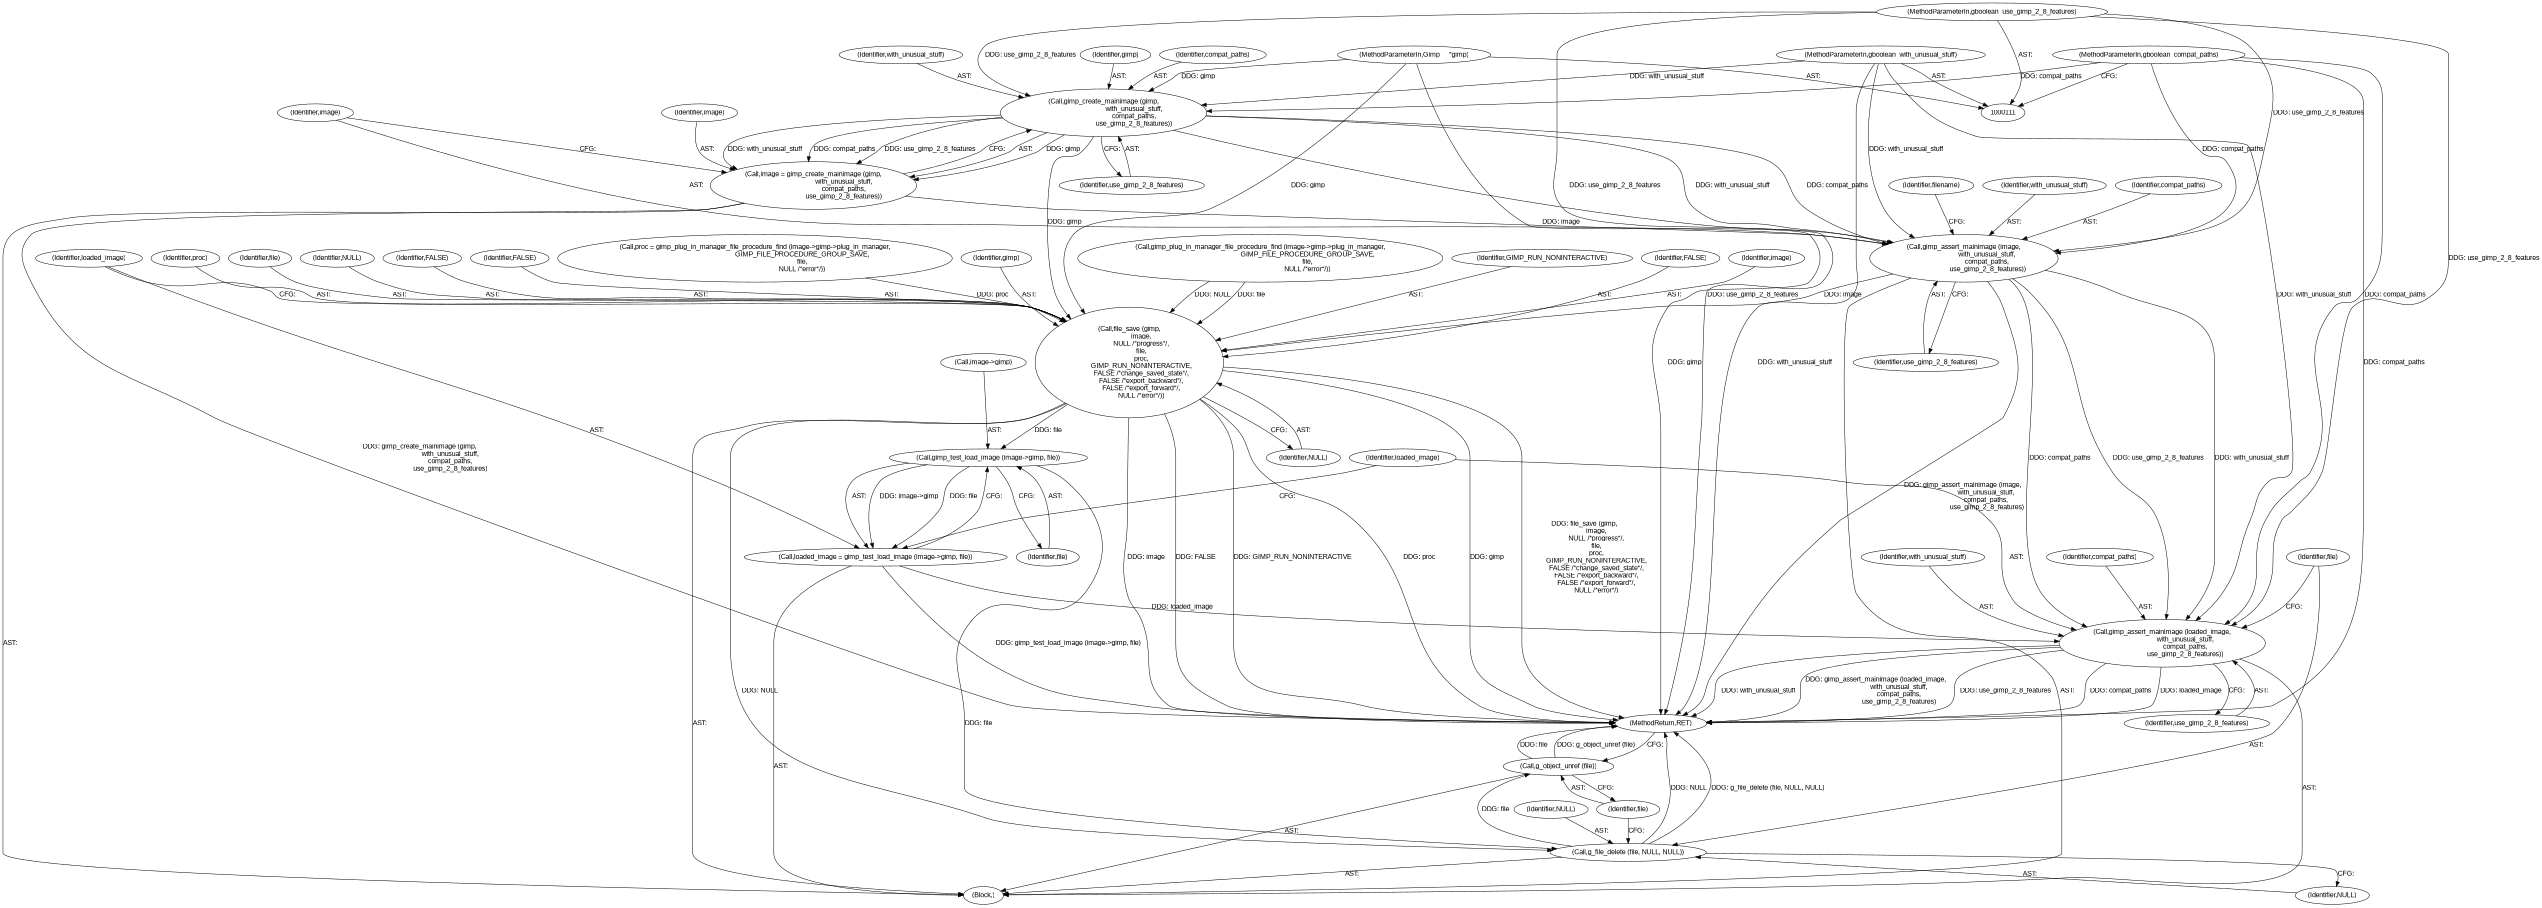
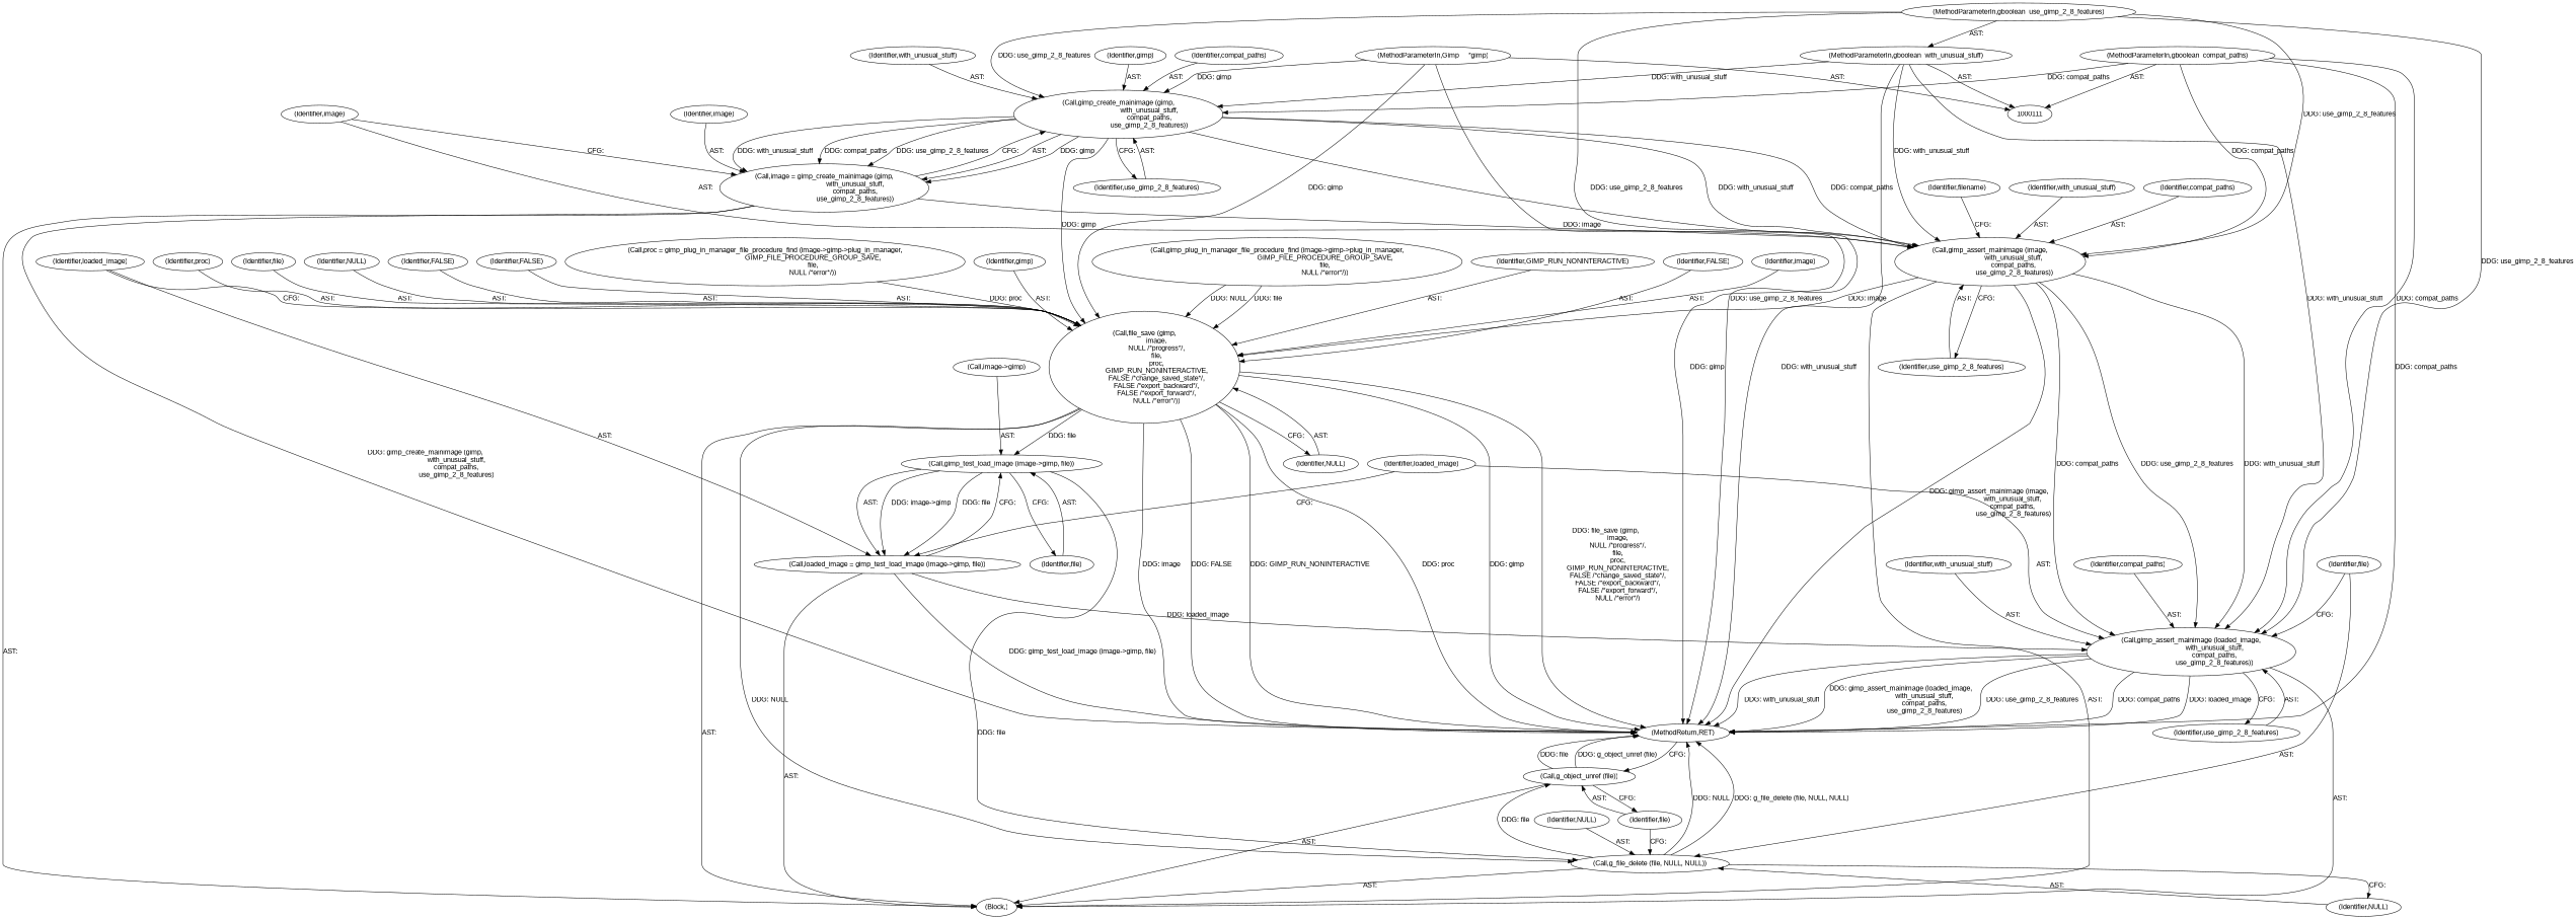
  digraph {
    fontname="Liberation Sans"
    node [fontname="Liberation Sans"]
    edge [fontname="Liberation Sans"]
    n1 [label="(Call,gimp_assert_mainimage (image,\n                         with_unusual_stuff,\n                         compat_paths,\n                          use_gimp_2_8_features))"]
    n2 [label="(Call,file_save (gimp,\n             image,\n             NULL /*progress*/,\n             file,\n             proc,\n             GIMP_RUN_NONINTERACTIVE,\n             FALSE /*change_saved_state*/,\n             FALSE /*export_backward*/,\n             FALSE /*export_forward*/,\n             NULL /*error*/))"]
    n3 [label="(Call,gimp_assert_mainimage (loaded_image,\n                         with_unusual_stuff,\n                         compat_paths,\n                         use_gimp_2_8_features))"]
    n4 [label="(MethodReturn,RET)"]
    n5 [label="(Block,)"]
    n6 [label="(Identifier,use_gimp_2_8_features)"]
    n7 [label="(Call,gimp_test_load_image (image->gimp, file))"]
    n8 [label="(Call,g_file_delete (file, NULL, NULL))"]
    n9 [label="(Identifier,NULL)"]
    n10 [label="(Identifier,use_gimp_2_8_features)"]
    n11 [label="(Call,g_object_unref (file))"]
    n12 [label="(Call,image = gimp_create_mainimage (gimp,\n                                 with_unusual_stuff,\n                                 compat_paths,\n                                 use_gimp_2_8_features))"]
    n13 [label="(Call,gimp_create_mainimage (gimp,\n                                 with_unusual_stuff,\n                                 compat_paths,\n                                 use_gimp_2_8_features))"]
    n14 [label="(Identifier,use_gimp_2_8_features)"]
    n15 [label="(MethodParameterIn,Gimp     *gimp)"]
    1000111
    n17 [label="(MethodParameterIn,gboolean  with_unusual_stuff)"]
    n18 [label="(MethodParameterIn,gboolean  compat_paths)"]
    n19 [label="(MethodParameterIn,gboolean  use_gimp_2_8_features)"]
    n20 [label="(Call,loaded_image = gimp_test_load_image (image->gimp, file))"]
    n21 [label="(Identifier,file)"]
    n22 [label="(Identifier,NULL)"]
    n23 [label="(Identifier,file)"]
    n24 [label="(Identifier,filename)"]
    n25 [label="(Call,gimp_plug_in_manager_file_procedure_find (image->gimp->plug_in_manager,\n                                                   GIMP_FILE_PROCEDURE_GROUP_SAVE,\n                                                   file,\n                                                   NULL /*error*/))"]
    n26 [label="(Identifier,loaded_image)"]
    n27 [label="(Identifier,NULL)"]
    n28 [label="(Identifier,GIMP_RUN_NONINTERACTIVE)"]
    n29 [label="(Identifier,loaded_image)"]
    n30 [label="(Identifier,FALSE)"]
    n31 [label="(Call,image->gimp)"]
    n32 [label="(Identifier,image)"]
    n33 [label="(Identifier,proc)"]
    n34 [label="(Identifier,compat_paths)"]
    n35 [label="(Identifier,file)"]
    n36 [label="(Identifier,file)"]
    n37 [label="(Identifier,gimp)"]
    n38 [label="(Identifier,with_unusual_stuff)"]
    n39 [label="(Identifier,with_unusual_stuff)"]
    n40 [label="(Identifier,NULL)"]
    n41 [label="(Identifier,FALSE)"]
    n42 [label="(Identifier,compat_paths)"]
    n43 [label="(Identifier,compat_paths)"]
    n44 [label="(Identifier,FALSE)"]
    n45 [label="(Call,proc = gimp_plug_in_manager_file_procedure_find (image->gimp->plug_in_manager,\n                                                   GIMP_FILE_PROCEDURE_GROUP_SAVE,\n                                                   file,\n                                                   NULL /*error*/))"]
    n46 [label="(Identifier,image)"]
    n47 [label="(Identifier,gimp)"]
    n48 [label="(Identifier,image)"]
    n49 [label="(Identifier,with_unusual_stuff)"]
    n1 -> n2 [label="DDG: image"]
    n1 -> n3 [label="DDG: with_unusual_stuff"]
    n1 -> n3 [label="DDG: compat_paths"]
    n1 -> n3 [label="DDG: use_gimp_2_8_features"]
    n1 -> n4 [label="DDG: gimp_assert_mainimage (image,\n                         with_unusual_stuff,\n                         compat_paths,\n                          use_gimp_2_8_features)"]
    n1 -> n5 [label="AST: "]
    n1 -> n6 [label="CFG: "]
    n2 -> n4 [label="DDG: file_save (gimp,\n             image,\n             NULL /*progress*/,\n             file,\n             proc,\n             GIMP_RUN_NONINTERACTIVE,\n             FALSE /*change_saved_state*/,\n             FALSE /*export_backward*/,\n             FALSE /*export_forward*/,\n             NULL /*error*/)"]
    n2 -> n4 [label="DDG: image"]
    n2 -> n4 [label="DDG: FALSE"]
    n2 -> n4 [label="DDG: gimp"]
    n2 -> n4 [label="DDG: GIMP_RUN_NONINTERACTIVE"]
    n2 -> n4 [label="DDG: proc"]
    n2 -> n5 [label="AST: "]
    n2 -> n7 [label="DDG: file"]
    n2 -> n8 [label="DDG: NULL"]
    n2 -> n9 [label="CFG: "]
    n3 -> n4 [label="DDG: use_gimp_2_8_features"]
    n3 -> n4 [label="DDG: compat_paths"]
    n3 -> n4 [label="DDG: loaded_image"]
    n3 -> n4 [label="DDG: with_unusual_stuff"]
    n3 -> n4 [label="DDG: gimp_assert_mainimage (loaded_image,\n                         with_unusual_stuff,\n                         compat_paths,\n                         use_gimp_2_8_features)"]
    n3 -> n5 [label="AST: "]
    n3 -> n10 [label="CFG: "]
    n4 -> n11 [label="CFG: "]
    n6 -> n1 [label="AST: "]
    n7 -> n8 [label="DDG: file"]
    n7 -> n20 [label="AST: "]
    n7 -> n20 [label="DDG: image->gimp"]
    n7 -> n20 [label="DDG: file"]
    n7 -> n21 [label="CFG: "]
    n8 -> n4 [label="DDG: NULL"]
    n8 -> n4 [label="DDG: g_file_delete (file, NULL, NULL)"]
    n8 -> n5 [label="AST: "]
    n8 -> n11 [label="DDG: file"]
    n8 -> n22 [label="CFG: "]
    n9 -> n2 [label="AST: "]
    n10 -> n3 [label="AST: "]
    n11 -> n4 [label="DDG: file"]
    n11 -> n4 [label="DDG: g_object_unref (file)"]
    n11 -> n5 [label="AST: "]
    n11 -> n23 [label="CFG: "]
    n12 -> n1 [label="DDG: image"]
    n12 -> n4 [label="DDG: gimp_create_mainimage (gimp,\n                                 with_unusual_stuff,\n                                 compat_paths,\n                                 use_gimp_2_8_features)"]
    n12 -> n5 [label="AST: "]
    n12 -> n13 [label="CFG: "]
    n13 -> n1 [label="DDG: with_unusual_stuff"]
    n13 -> n1 [label="DDG: compat_paths"]
    n13 -> n1 [label="DDG: use_gimp_2_8_features"]
    n13 -> n2 [label="DDG: gimp"]
    n13 -> n12 [label="AST: "]
    n13 -> n12 [label="DDG: gimp"]
    n13 -> n12 [label="DDG: with_unusual_stuff"]
    n13 -> n12 [label="DDG: compat_paths"]
    n13 -> n12 [label="DDG: use_gimp_2_8_features"]
    n13 -> n14 [label="CFG: "]
    n14 -> n13 [label="AST: "]
    n15 -> n2 [label="DDG: gimp"]
    n15 -> n4 [label="DDG: gimp"]
    n15 -> n13 [label="DDG: gimp"]
    n15 -> 1000111 [label="AST: "]
    n17 -> n1 [label="DDG: with_unusual_stuff"]
    n17 -> n3 [label="DDG: with_unusual_stuff"]
    n17 -> n4 [label="DDG: with_unusual_stuff"]
    n17 -> n13 [label="DDG: with_unusual_stuff"]
    n17 -> 1000111 [label="AST: "]
    n18 -> n1 [label="DDG: compat_paths"]
    n18 -> n3 [label="DDG: compat_paths"]
    n18 -> n4 [label="DDG: compat_paths"]
    n18 -> n13 [label="DDG: compat_paths"]
-   n18 -> 1000111 [label="CFG: "]
+   n18 -> 1000111 [label="AST: "]
    n19 -> n1 [label="DDG: use_gimp_2_8_features"]
    n19 -> n3 [label="DDG: use_gimp_2_8_features"]
    n19 -> n4 [label="DDG: use_gimp_2_8_features"]
    n19 -> n13 [label="DDG: use_gimp_2_8_features"]
-   n19 -> 1000111 [label="AST: "]
+   n19 -> n17 [label="AST: "]
    n20 -> n3 [label="DDG: loaded_image"]
    n20 -> n4 [label="DDG: gimp_test_load_image (image->gimp, file)"]
    n20 -> n5 [label="AST: "]
    n20 -> n7 [label="CFG: "]
    n21 -> n7 [label="AST: "]
    n22 -> n8 [label="AST: "]
    n23 -> n8 [label="CFG: "]
    n23 -> n11 [label="AST: "]
    n24 -> n1 [label="CFG: "]
    n25 -> n2 [label="DDG: NULL"]
    n25 -> n2 [label="DDG: file"]
    n26 -> n3 [label="AST: "]
    n26 -> n20 [label="CFG: "]
    n27 -> n8 [label="AST: "]
    n28 -> n2 [label="AST: "]
    n29 -> n2 [label="CFG: "]
    n29 -> n20 [label="AST: "]
    n30 -> n2 [label="AST: "]
    n31 -> n7 [label="AST: "]
    n32 -> n2 [label="AST: "]
    n33 -> n2 [label="AST: "]
    n34 -> n3 [label="AST: "]
    n35 -> n3 [label="CFG: "]
    n35 -> n8 [label="AST: "]
    n36 -> n2 [label="AST: "]
    n37 -> n13 [label="AST: "]
    n38 -> n3 [label="AST: "]
    n39 -> n1 [label="AST: "]
    n40 -> n2 [label="AST: "]
    n41 -> n2 [label="AST: "]
    n42 -> n13 [label="AST: "]
    n43 -> n1 [label="AST: "]
    n44 -> n2 [label="AST: "]
    n45 -> n2 [label="DDG: proc"]
    n46 -> n12 [label="AST: "]
    n47 -> n2 [label="AST: "]
    n48 -> n1 [label="AST: "]
    n48 -> n12 [label="CFG: "]
    n49 -> n13 [label="AST: "]
  }
